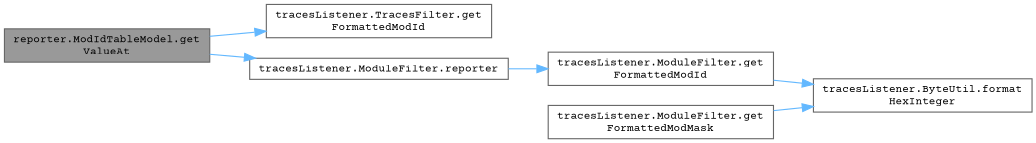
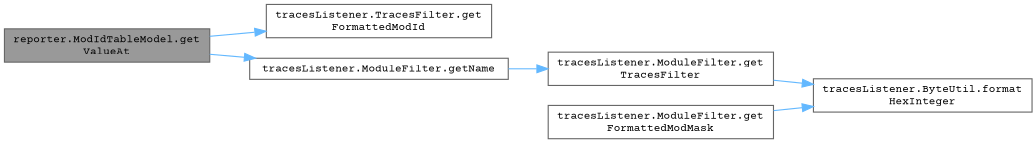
  digraph {
    fontname="Courier Prime"
    rankdir=LR
    node [color=grey40 fillcolor=white fontname="Courier Prime" fontsize=10 shape=box style=filled]
    edge [color=steelblue1 fontname="Courier Prime" fontsize=10 labelfontname=Helvetica labelfontsize=10 style=solid]
    n1 [color=gray40 fillcolor=grey60 fontcolor=black height=0.2 label="reporter.ModIdTableModel.get\lValueAt" width=0.4]
    n2 [height=0.2 label="tracesListener.TracesFilter.get\lFormattedModId" width=0.4]
-   n3 [height=0.2 label="tracesListener.ModuleFilter.reporter" width=0.4]
-   n4 [height=0.2 label="tracesListener.ModuleFilter.get\lFormattedModId" width=0.4]
+   n3 [height=0.2 label="tracesListener.ModuleFilter.getName" width=0.4]
+   n4 [height=0.2 label="tracesListener.ModuleFilter.get\lTracesFilter" width=0.4]
    n5 [height=0.2 label="tracesListener.ByteUtil.format\lHexInteger" width=0.4]
    n6 [height=0.2 label="tracesListener.ModuleFilter.get\lFormattedModMask" width=0.4]
    n1 -> n2
    n1 -> n3
    n3 -> n4
    n4 -> n5
    n6 -> n5
  }
